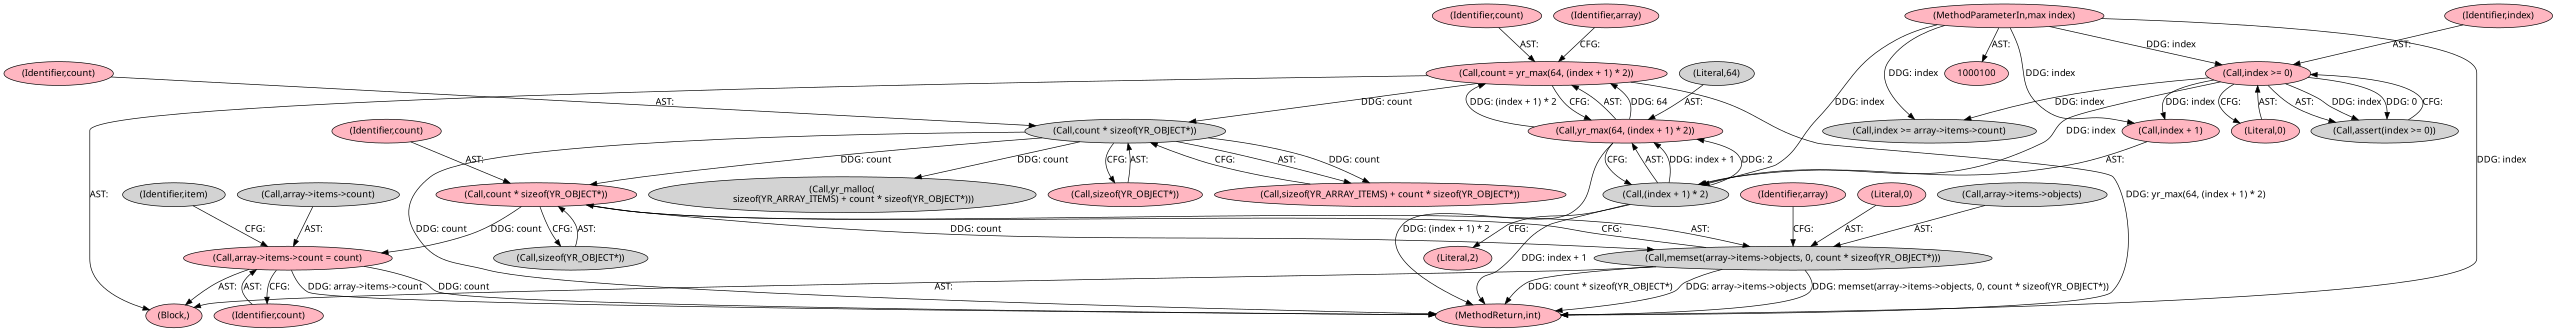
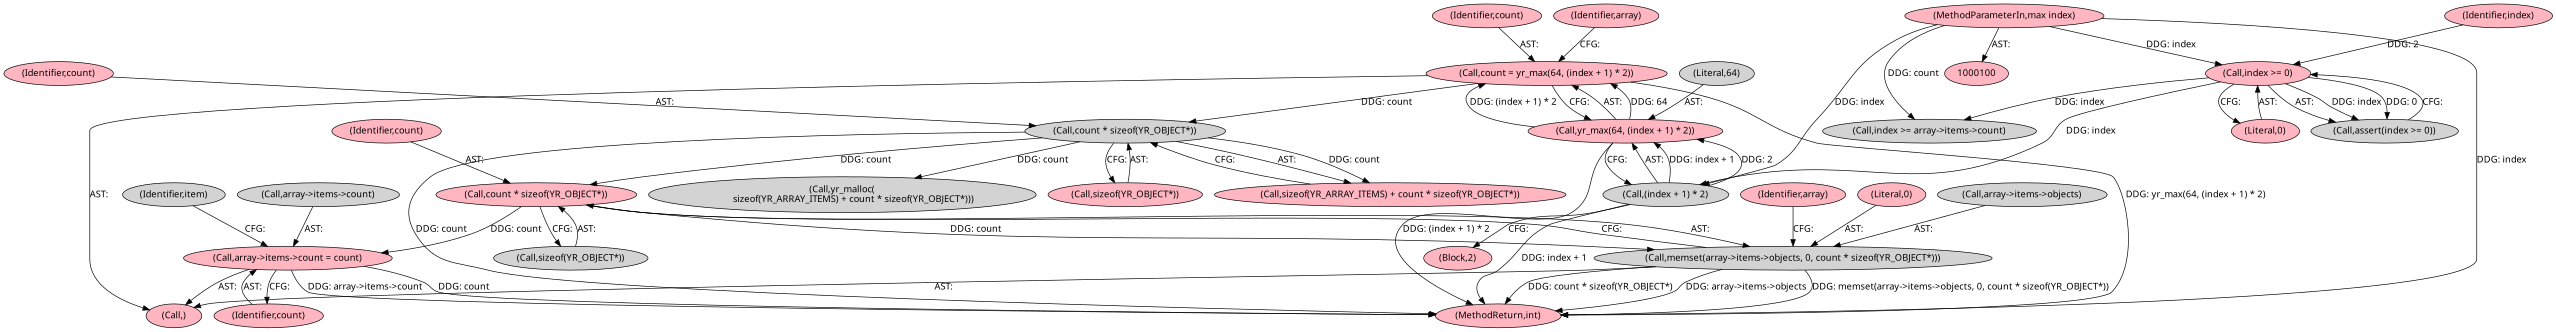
  digraph {
    fontname="Noto Sans"
    node [fillcolor=lightpink fontname="Noto Sans" style=filled]
    edge [fontname="Noto Sans"]
    n1 [label="(Call,count * sizeof(YR_OBJECT*))"]
    n2 [fillcolor=lightgrey label="(Call,memset(array->items->objects, 0, count * sizeof(YR_OBJECT*)))"]
    n3 [label="(Call,array->items->count = count)"]
    n4 [fillcolor=lightgrey label="(Call,sizeof(YR_OBJECT*))"]
    n5 [label="(MethodReturn,int)"]
-   n6 [label="(Block,)"]
+   n6 [label="(Call,)"]
    n7 [label="(Identifier,count)"]
    n8 [fillcolor=lightgrey label="(Call,count * sizeof(YR_OBJECT*))"]
    n9 [fillcolor=lightgrey label="(Call,yr_malloc(\n         sizeof(YR_ARRAY_ITEMS) + count * sizeof(YR_OBJECT*)))"]
    n10 [label="(Call,sizeof(YR_OBJECT*))"]
    n11 [label="(Call,sizeof(YR_ARRAY_ITEMS) + count * sizeof(YR_OBJECT*))"]
    n12 [label="(Call,count = yr_max(64, (index + 1) * 2))"]
    n13 [label="(Call,yr_max(64, (index + 1) * 2))"]
    n14 [fillcolor=lightgrey label="(Call,(index + 1) * 2)"]
-   n15 [label="(Literal,2)"]
+   n15 [label="(Block,2)"]
    n16 [label="(Call,index >= 0)"]
    n17 [fillcolor=lightgrey label="(Call,index >= array->items->count)"]
    n18 [label="(Literal,0)"]
    n19 [fillcolor=lightgrey label="(Call,assert(index >= 0))"]
-   n20 [label="(Call,index + 1)"]
    n21 [label="(MethodParameterIn,max index)"]
    1000100
    n23 [label="(Identifier,array)"]
    n24 [label="(Identifier,array)"]
    n25 [label="(Literal,0)"]
    n26 [label="(Identifier,index)"]
    n27 [fillcolor=lightgrey label="(Identifier,item)"]
    n28 [label="(Identifier,count)"]
    n29 [label="(Identifier,count)"]
    n30 [fillcolor=lightgrey label="(Call,array->items->objects)"]
    n31 [fillcolor=lightgrey label="(Literal,64)"]
    n32 [label="(Identifier,count)"]
    n33 [fillcolor=lightgrey label="(Call,array->items->count)"]
    n1 -> n2 [label="AST: "]
    n1 -> n2 [label="DDG: count"]
    n1 -> n3 [label="DDG: count"]
    n1 -> n4 [label="CFG: "]
    n2 -> n1 [label="CFG: "]
    n2 -> n5 [label="DDG: memset(array->items->objects, 0, count * sizeof(YR_OBJECT*))"]
    n2 -> n5 [label="DDG: count * sizeof(YR_OBJECT*)"]
    n2 -> n5 [label="DDG: array->items->objects"]
    n2 -> n6 [label="AST: "]
    n3 -> n5 [label="DDG: array->items->count"]
    n3 -> n5 [label="DDG: count"]
    n3 -> n6 [label="AST: "]
    n3 -> n7 [label="CFG: "]
    n4 -> n1 [label="AST: "]
    n7 -> n3 [label="AST: "]
    n8 -> n1 [label="DDG: count"]
    n8 -> n5 [label="DDG: count"]
    n8 -> n9 [label="DDG: count"]
    n8 -> n10 [label="CFG: "]
    n8 -> n11 [label="AST: "]
    n8 -> n11 [label="DDG: count"]
    n10 -> n8 [label="AST: "]
    n11 -> n8 [label="CFG: "]
    n12 -> n5 [label="DDG: yr_max(64, (index + 1) * 2)"]
    n12 -> n6 [label="AST: "]
    n12 -> n8 [label="DDG: count"]
    n12 -> n13 [label="CFG: "]
    n13 -> n5 [label="DDG: (index + 1) * 2"]
    n13 -> n12 [label="AST: "]
    n13 -> n12 [label="DDG: 64"]
    n13 -> n12 [label="DDG: (index + 1) * 2"]
    n13 -> n14 [label="CFG: "]
    n14 -> n5 [label="DDG: index + 1"]
    n14 -> n13 [label="AST: "]
    n14 -> n13 [label="DDG: index + 1"]
    n14 -> n13 [label="DDG: 2"]
    n14 -> n15 [label="CFG: "]
    n16 -> n14 [label="DDG: index"]
    n16 -> n17 [label="DDG: index"]
    n16 -> n18 [label="CFG: "]
    n16 -> n19 [label="AST: "]
    n16 -> n19 [label="DDG: index"]
    n16 -> n19 [label="DDG: 0"]
-   n16 -> n20 [label="DDG: index"]
    n18 -> n16 [label="AST: "]
    n19 -> n16 [label="CFG: "]
-   n20 -> n14 [label="AST: "]
    n21 -> n5 [label="DDG: index"]
    n21 -> n14 [label="DDG: index"]
    n21 -> n16 [label="DDG: index"]
-   n21 -> n17 [label="DDG: index"]
-   n21 -> n20 [label="DDG: index"]
+   n21 -> n17 [label="DDG: count"]
    n21 -> 1000100 [label="AST: "]
    n23 -> n12 [label="CFG: "]
    n24 -> n2 [label="CFG: "]
    n25 -> n2 [label="AST: "]
-   n26 -> n16 [label="AST: "]
+   n26 -> n16 [label="DDG: 2"]
    n27 -> n3 [label="CFG: "]
    n28 -> n8 [label="AST: "]
    n29 -> n12 [label="AST: "]
    n30 -> n2 [label="AST: "]
    n31 -> n13 [label="AST: "]
    n32 -> n1 [label="AST: "]
    n33 -> n3 [label="AST: "]
  }
